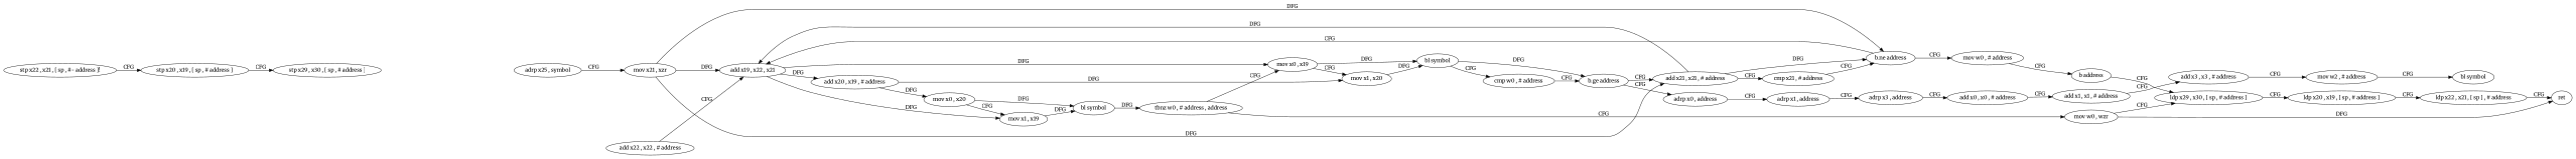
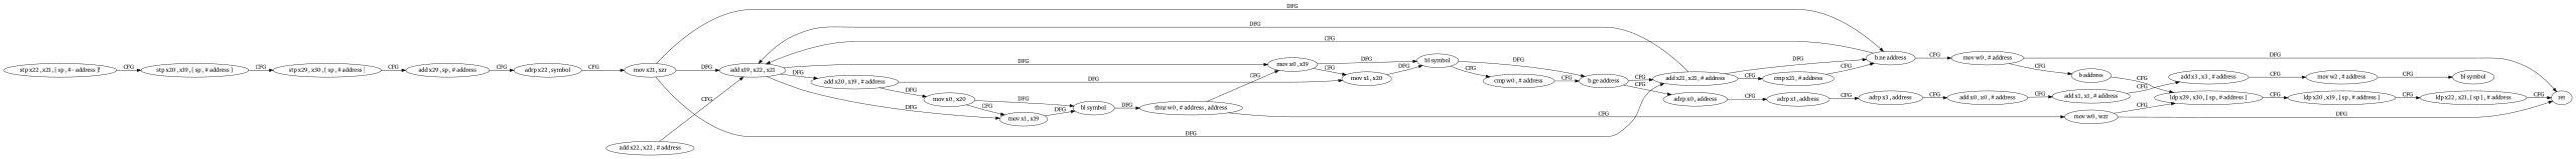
  digraph {
    fontname=Merriweather
    rankdir=LR
    node [fontname=Merriweather]
    edge [fontname=Merriweather]
    n1 [label="stp x22 , x21 , [ sp , #- address ]!"]
    n2 [label="stp x20 , x19 , [ sp , # address ]"]
    n3 [label="stp x29 , x30 , [ sp , # address ]"]
-   n5 [label="adrp x25 , symbol"]
+   n4 [label="add x29 , sp , # address"]
+   n5 [label="adrp x22 , symbol"]
    n6 [label="mov x21 , xzr"]
    n7 [label="add x19 , x22 , x21"]
    n8 [label="add x21 , x21 , # address"]
    n9 [label="b.ne address"]
    n10 [label="add x22 , x22 , # address"]
    n11 [label="mov x0 , x19"]
    n12 [label="add x20 , x19 , # address"]
    n13 [label="mov x1 , x19"]
    n14 [label="cmp x21 , # address"]
    n15 [label="mov w0 , # address"]
    n16 [label="mov x1 , x20"]
    n17 [label="bl symbol"]
    n18 [label="mov x0 , x20"]
    n19 [label="bl symbol"]
    n20 [label="mov w0 , wzr"]
    n21 [label="ldp x29 , x30 , [ sp , # address ]"]
    n22 [label=ret]
    n23 [label="ldp x20 , x19 , [ sp , # address ]"]
    n24 [label="ldp x22 , x21 , [ sp ] , # address"]
    n25 [label="cmp w0 , # address"]
    n26 [label="b.ge address"]
    n27 [label="adrp x0 , address"]
    n28 [label="adrp x1 , address"]
    n29 [label="adrp x3 , address"]
    n30 [label="add x0 , x0 , # address"]
    n31 [label="add x1 , x1 , # address"]
    n32 [label="add x3 , x3 , # address"]
    n33 [label="mov w2 , # address"]
    n34 [label="bl symbol"]
    n35 [label="b address"]
    n36 [label="tbnz w0 , # address , address"]
    n1 -> n2 [label=CFG]
    n2 -> n3 [label=CFG]
+   n3 -> n4 [label=CFG]
+   n4 -> n5 [label=CFG]
    n5 -> n6 [label=CFG]
    n6 -> n7 [label=DFG]
    n6 -> n8 [label=DFG]
    n6 -> n9 [label=DFG]
    n7 -> n11 [label=DFG]
    n7 -> n12 [label=DFG]
    n7 -> n13 [label=DFG]
    n8 -> n7 [label=DFG]
    n8 -> n9 [label=DFG]
    n8 -> n14 [label=CFG]
    n9 -> n7 [label=CFG]
    n9 -> n15 [label=CFG]
    n10 -> n7 [label=CFG]
    n11 -> n16 [label=CFG]
    n11 -> n17 [label=DFG]
    n12 -> n16 [label=DFG]
    n12 -> n18 [label=DFG]
    n13 -> n19 [label=DFG]
    n14 -> n9 [label=CFG]
+   n15 -> n22 [label=DFG]
    n15 -> n35 [label=CFG]
    n16 -> n17 [label=DFG]
    n17 -> n25 [label=CFG]
    n17 -> n26 [label=DFG]
    n18 -> n13 [label=CFG]
    n18 -> n19 [label=DFG]
    n19 -> n36 [label=DFG]
    n20 -> n21 [label=CFG]
    n20 -> n22 [label=DFG]
    n21 -> n23 [label=CFG]
    n23 -> n24 [label=CFG]
    n24 -> n22 [label=CFG]
    n25 -> n26 [label=CFG]
    n26 -> n8 [label=CFG]
    n26 -> n27 [label=CFG]
    n27 -> n28 [label=CFG]
    n28 -> n29 [label=CFG]
    n29 -> n30 [label=CFG]
    n30 -> n31 [label=CFG]
    n31 -> n32 [label=CFG]
    n32 -> n33 [label=CFG]
    n33 -> n34 [label=CFG]
    n35 -> n21 [label=CFG]
    n36 -> n11 [label=CFG]
    n36 -> n20 [label=CFG]
  }
